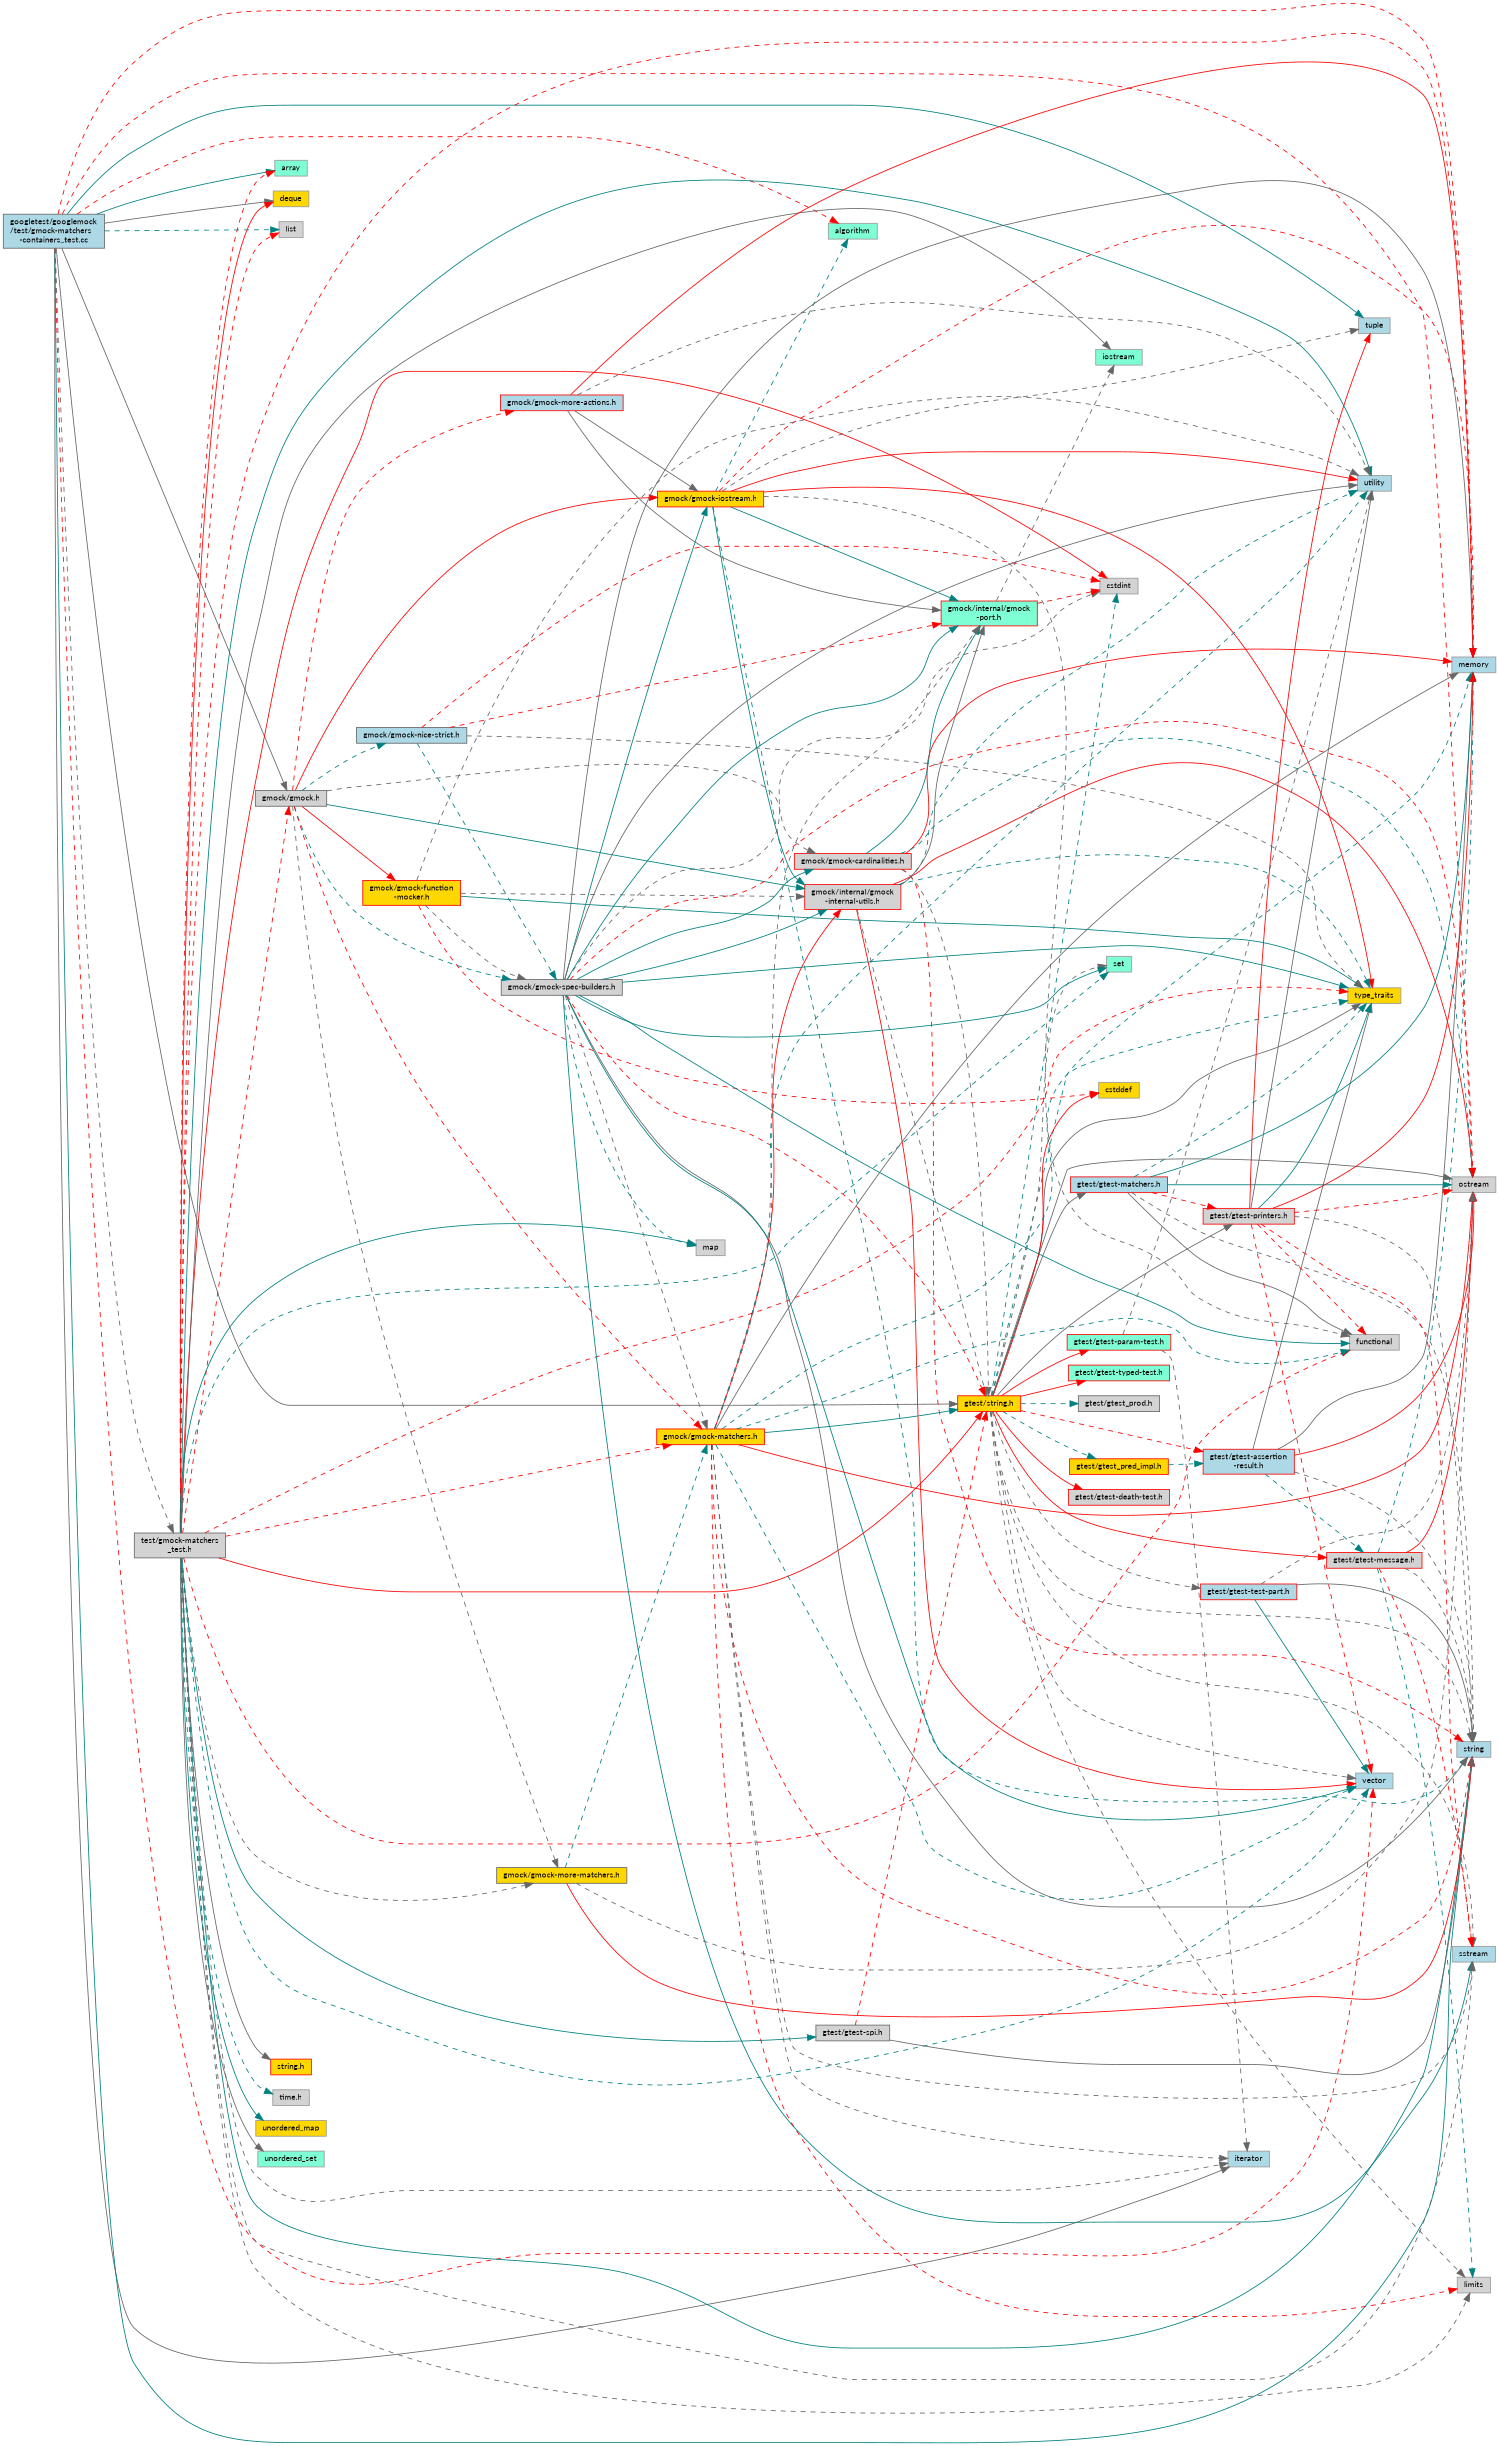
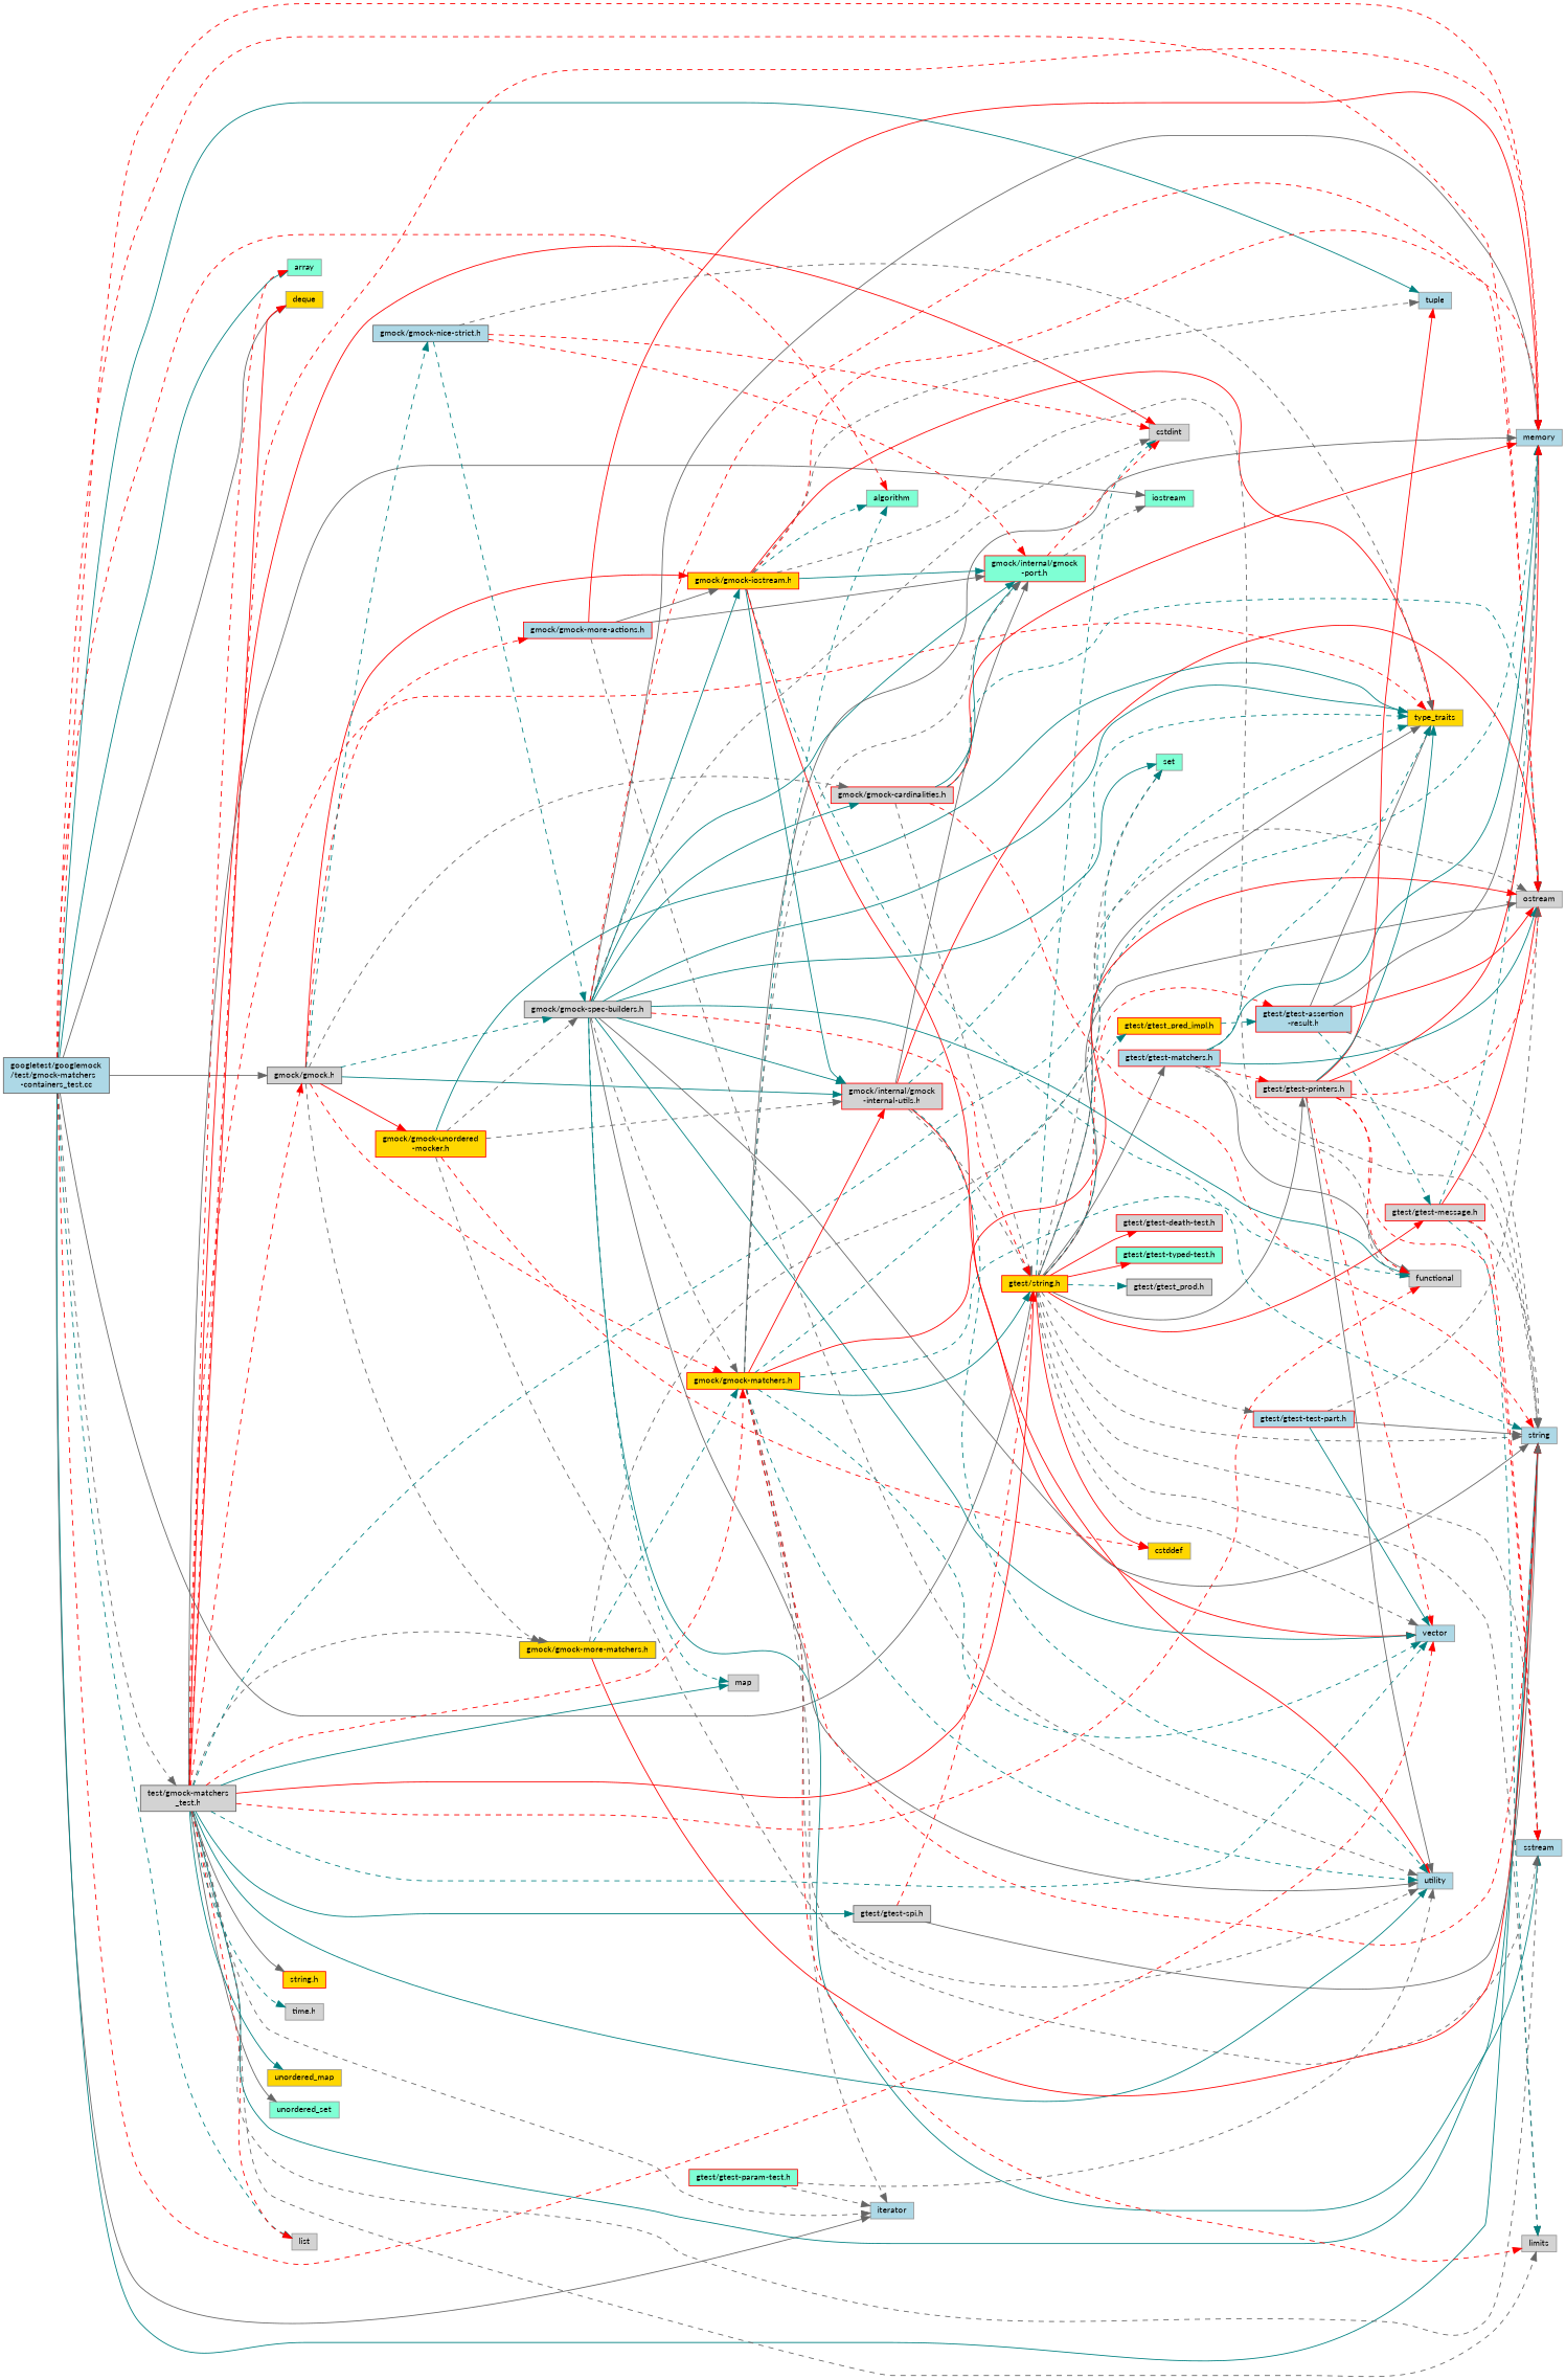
  digraph {
    fontname=Lato
    rankdir=LR
    node [color=grey60 fillcolor=lightgrey fontname=Lato fontsize=10 shape=box style=filled]
    edge [color=gray40 fontname=Lato fontsize=10 labelfontname=Helvetica labelfontsize=10 style=dashed]
    n1 [color=gray40 fillcolor=lightblue fontcolor=black height=0.2 label="googletest/googlemock\l/test/gmock-matchers\l-containers_test.cc" width=0.4]
    n2 [fillcolor=aquamarine height=0.2 label=algorithm width=0.4]
    n3 [fillcolor=aquamarine height=0.2 label=array width=0.4]
    n4 [fillcolor=gold height=0.2 label=deque width=0.4]
    n5 [fillcolor=lightblue height=0.2 label=iterator width=0.4]
    n6 [height=0.2 label=list width=0.4]
    n7 [fillcolor=lightblue height=0.2 label=memory width=0.4]
    n8 [height=0.2 label=ostream width=0.4]
    n9 [fillcolor=lightblue height=0.2 label=string width=0.4]
    n10 [fillcolor=lightblue height=0.2 label=tuple width=0.4]
    n11 [fillcolor=lightblue height=0.2 label=vector width=0.4]
    n12 [color=grey40 height=0.2 label="gmock/gmock.h" width=0.4]
    n13 [color=red fillcolor=gold height=0.2 label="gtest/string.h" width=0.4]
    n14 [color=grey40 height=0.2 label="test/gmock-matchers\l_test.h" width=0.4]
    n15 [color=red fillcolor=gold height=0.2 label="gmock/gmock-iostream.h" width=0.4]
    n16 [color=red height=0.2 label="gmock/internal/gmock\l-internal-utils.h" width=0.4]
    n17 [color=red height=0.2 label="gmock/gmock-cardinalities.h" width=0.4]
-   n18 [color=red fillcolor=gold height=0.2 label="gmock/gmock-function\l-mocker.h" width=0.4]
+   n18 [color=red fillcolor=gold height=0.2 label="gmock/gmock-unordered\l-mocker.h" width=0.4]
    n19 [color=grey40 height=0.2 label="gmock/gmock-spec-builders.h" width=0.4]
    n20 [color=red fillcolor=gold height=0.2 label="gmock/gmock-matchers.h" width=0.4]
    n21 [color=red fillcolor=lightblue height=0.2 label="gmock/gmock-more-actions.h" width=0.4]
    n22 [color=grey40 fillcolor=gold height=0.2 label="gmock/gmock-more-matchers.h" width=0.4]
    n23 [color=grey40 fillcolor=lightblue height=0.2 label="gmock/gmock-nice-strict.h" width=0.4]
    n24 [fillcolor=gold height=0.2 label=type_traits width=0.4]
    n25 [height=0.2 label=cstdint width=0.4]
    n26 [fillcolor=gold height=0.2 label=cstddef width=0.4]
    n27 [height=0.2 label=limits width=0.4]
    n28 [fillcolor=aquamarine height=0.2 label=set width=0.4]
    n29 [fillcolor=lightblue height=0.2 label=sstream width=0.4]
    n30 [color=red fillcolor=lightblue height=0.2 label="gtest/gtest-assertion\l-result.h" width=0.4]
    n31 [color=red height=0.2 label="gtest/gtest-message.h" width=0.4]
    n32 [color=red height=0.2 label="gtest/gtest-death-test.h" width=0.4]
    n33 [color=red fillcolor=lightblue height=0.2 label="gtest/gtest-matchers.h" width=0.4]
    n34 [color=red height=0.2 label="gtest/gtest-printers.h" width=0.4]
    n35 [color=red fillcolor=aquamarine height=0.2 label="gtest/gtest-param-test.h" width=0.4]
    n36 [color=red fillcolor=lightblue height=0.2 label="gtest/gtest-test-part.h" width=0.4]
    n37 [color=red fillcolor=aquamarine height=0.2 label="gtest/gtest-typed-test.h" width=0.4]
    n38 [color=red fillcolor=gold height=0.2 label="gtest/gtest_pred_impl.h" width=0.4]
    n39 [color=grey40 height=0.2 label="gtest/gtest_prod.h" width=0.4]
    n40 [height=0.2 label=functional width=0.4]
    n41 [fillcolor=lightblue height=0.2 label=utility width=0.4]
    n42 [fillcolor=aquamarine height=0.2 label=iostream width=0.4]
    n43 [height=0.2 label=map width=0.4]
    n44 [color=red fillcolor=gold height=0.2 label="string.h" width=0.4]
    n45 [height=0.2 label="time.h" width=0.4]
    n46 [fillcolor=gold height=0.2 label=unordered_map width=0.4]
    n47 [fillcolor=aquamarine height=0.2 label=unordered_set width=0.4]
    n48 [color=grey40 height=0.2 label="gtest/gtest-spi.h" width=0.4]
    n49 [color=red fillcolor=aquamarine height=0.2 label="gmock/internal/gmock\l-port.h" width=0.4]
    n1 -> n2 [color=red]
    n1 -> n3 [color=teal style=solid]
    n1 -> n4 [style=solid]
    n1 -> n5 [style=solid]
    n1 -> n6 [color=teal]
    n1 -> n7 [color=red]
    n1 -> n8 [color=red]
    n1 -> n9 [color=teal style=solid]
    n1 -> n10 [color=teal style=solid]
    n1 -> n11 [color=red]
    n1 -> n12 [style=solid]
    n1 -> n13 [style=solid]
    n1 -> n14
    n12 -> n15 [color=red style=solid]
    n12 -> n16 [color=teal style=solid]
    n12 -> n17
    n12 -> n18 [color=red style=solid]
    n12 -> n19 [color=teal]
    n12 -> n20 [color=red]
    n12 -> n21 [color=red]
    n12 -> n22
    n12 -> n23 [color=teal]
    n13 -> n7 [color=teal]
    n13 -> n8 [style=solid]
    n13 -> n9
    n13 -> n11
    n13 -> n24 [style=solid]
    n13 -> n25 [color=teal]
    n13 -> n26 [color=red style=solid]
    n13 -> n27
    n13 -> n28
    n13 -> n29
    n13 -> n30 [color=red]
    n13 -> n31 [color=red style=solid]
    n13 -> n32 [color=red style=solid]
    n13 -> n33 [style=solid]
    n13 -> n34 [style=solid]
-   n13 -> n35 [color=red style=solid]
    n13 -> n36
    n13 -> n37 [color=red style=solid]
    n13 -> n38 [color=teal]
    n13 -> n39 [color=teal]
    n14 -> n3 [color=red]
    n14 -> n4 [color=red style=solid]
    n14 -> n5
    n14 -> n6 [color=red]
    n14 -> n7 [color=red]
    n14 -> n9 [color=teal style=solid]
    n14 -> n11 [color=teal]
    n14 -> n12 [color=red]
    n14 -> n13 [color=red style=solid]
    n14 -> n20 [color=red]
    n14 -> n22
    n14 -> n24 [color=red]
    n14 -> n25 [color=red style=solid]
    n14 -> n27
    n14 -> n28 [color=teal]
    n14 -> n29
    n14 -> n40 [color=red]
    n14 -> n41 [color=teal style=solid]
    n14 -> n42 [style=solid]
    n14 -> n43 [color=teal style=solid]
    n14 -> n44 [style=solid]
    n14 -> n45 [color=teal]
    n14 -> n46 [color=teal style=solid]
    n14 -> n47 [style=solid]
    n14 -> n48 [color=teal style=solid]
    n15 -> n2 [color=teal]
    n15 -> n7 [color=red]
    n15 -> n9 [color=teal]
    n15 -> n10
    n15 -> n16 [color=teal style=solid]
    n15 -> n24 [color=red style=solid]
    n15 -> n40
    n15 -> n41 [color=red style=solid]
    n15 -> n49 [color=teal style=solid]
    n16 -> n8 [color=red style=solid]
    n16 -> n11 [color=red style=solid]
    n16 -> n13
    n16 -> n24 [color=teal]
    n16 -> n41 [color=teal]
    n16 -> n49 [style=solid]
    n17 -> n7 [color=red style=solid]
    n17 -> n8 [color=teal]
    n17 -> n9 [color=red]
    n17 -> n13
    n17 -> n49 [color=teal style=solid]
    n18 -> n16
    n18 -> n19
    n18 -> n24 [color=teal style=solid]
    n18 -> n26 [color=red]
    n18 -> n41
    n19 -> n7 [style=solid]
    n19 -> n8 [color=red]
    n19 -> n9 [style=solid]
    n19 -> n11 [color=teal style=solid]
    n19 -> n13 [color=red]
    n19 -> n15 [color=teal style=solid]
    n19 -> n16 [color=teal style=solid]
    n19 -> n17 [color=teal style=solid]
    n19 -> n20
    n19 -> n24 [color=teal style=solid]
    n19 -> n25
    n19 -> n28 [color=teal style=solid]
    n19 -> n29 [color=teal style=solid]
    n19 -> n40 [color=teal style=solid]
    n19 -> n41 [style=solid]
    n19 -> n43 [color=teal]
    n19 -> n49 [color=teal style=solid]
+   n20 -> n2 [color=teal]
    n20 -> n5
    n20 -> n7 [style=solid]
    n20 -> n8 [color=red style=solid]
    n20 -> n9 [color=red]
    n20 -> n11 [color=teal]
    n20 -> n13 [color=teal style=solid]
    n20 -> n16 [color=red style=solid]
    n20 -> n24 [color=teal]
    n20 -> n27 [color=red]
    n20 -> n29
    n20 -> n40 [color=teal]
    n20 -> n41 [color=teal]
    n20 -> n49
    n21 -> n7 [color=red style=solid]
    n21 -> n15 [style=solid]
    n21 -> n41
    n21 -> n49 [style=solid]
    n22 -> n8
    n22 -> n9 [color=red style=solid]
    n22 -> n20 [color=teal]
    n23 -> n19 [color=teal]
    n23 -> n24
    n23 -> n25 [color=red]
    n23 -> n49 [color=red]
    n30 -> n7 [style=solid]
    n30 -> n8 [color=red style=solid]
    n30 -> n9
    n30 -> n24 [style=solid]
    n30 -> n31 [color=teal]
    n31 -> n7 [color=teal]
    n31 -> n8 [color=red style=solid]
    n31 -> n9
    n31 -> n27 [color=teal]
    n31 -> n29 [color=red]
    n33 -> n7 [color=teal style=solid]
    n33 -> n8 [color=teal style=solid]
    n33 -> n9
    n33 -> n24 [color=teal]
    n33 -> n34 [color=red]
    n33 -> n40 [style=solid]
    n34 -> n7 [color=red style=solid]
    n34 -> n8 [color=red]
    n34 -> n9
    n34 -> n10 [color=red style=solid]
    n34 -> n11 [color=red]
    n34 -> n24 [color=teal style=solid]
    n34 -> n29 [color=red]
    n34 -> n40 [color=red]
    n34 -> n41 [style=solid]
    n35 -> n5
    n35 -> n41
    n36 -> n8
    n36 -> n9 [style=solid]
    n36 -> n11 [color=teal style=solid]
    n38 -> n30 [color=teal]
    n48 -> n9 [style=solid]
    n48 -> n13 [color=red]
    n49 -> n25 [color=red]
    n49 -> n42
  }
